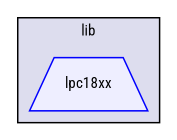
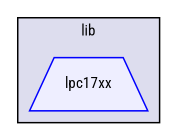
  digraph {
    compound=true
    fontname="Roboto Condensed"
-   n1 [fillcolor="#eeeeff" fontname="Roboto Condensed" fontsize=10 label=lpc18xx pencolor=black shape=trapezium style=filled color=blue]
+   n1 [fillcolor="#eeeeff" fontname="Roboto Condensed" fontsize=10 label=lpc17xx pencolor=black shape=trapezium style=filled color=blue]
    subgraph cluster_1 {
      bgcolor="#ddddee"
      fontsize=10
      label=lib
      pencolor=black
      n1
    }
  }
